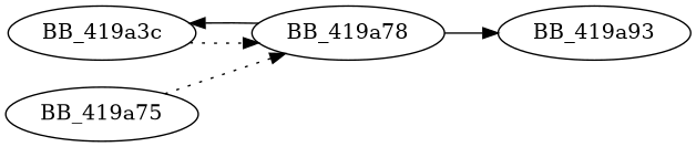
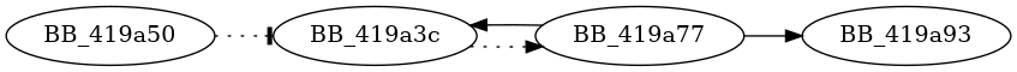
  digraph {
    rankdir=LR
    edge [arrowhead=normal style=dotted]
    n1 [label=BB_419a3c]
-   BB_419a78
+   BB_419a50
+   BB_419a78 [label=BB_419a77]
    n4 [label=BB_419a93]
-   BB_419a75
    n1 -> BB_419a78
+   BB_419a50 -> n1 [arrowhead=tee]
    BB_419a78 -> n1 [style=solid]
    BB_419a78 -> n4 [style=solid]
-   BB_419a75 -> BB_419a78
  }
